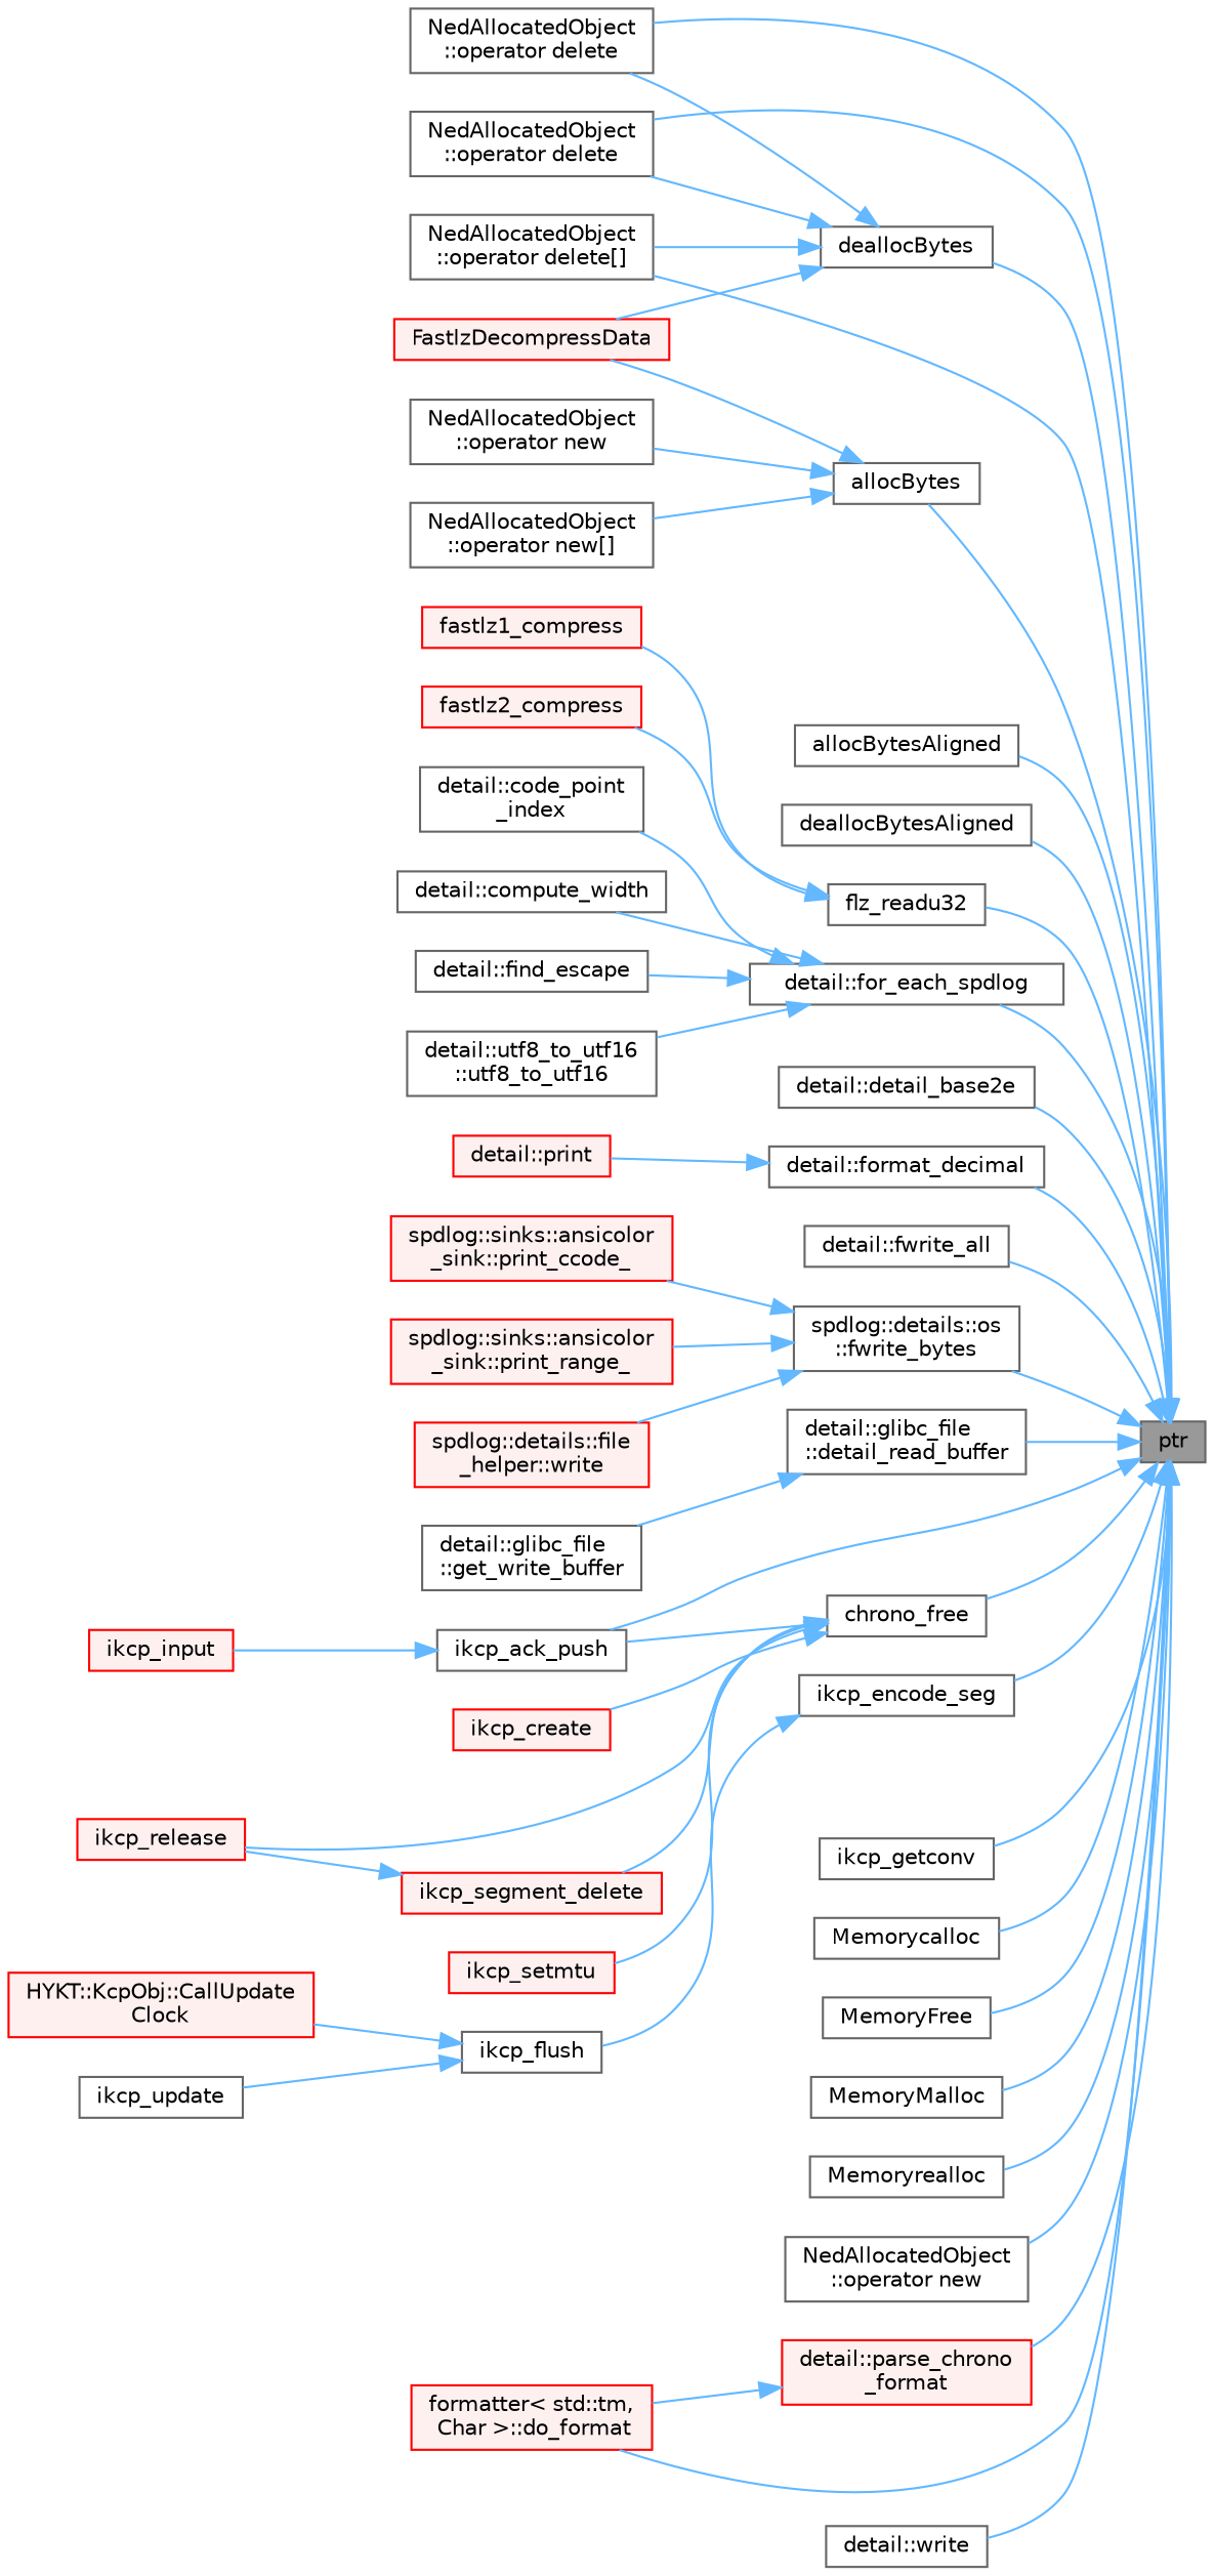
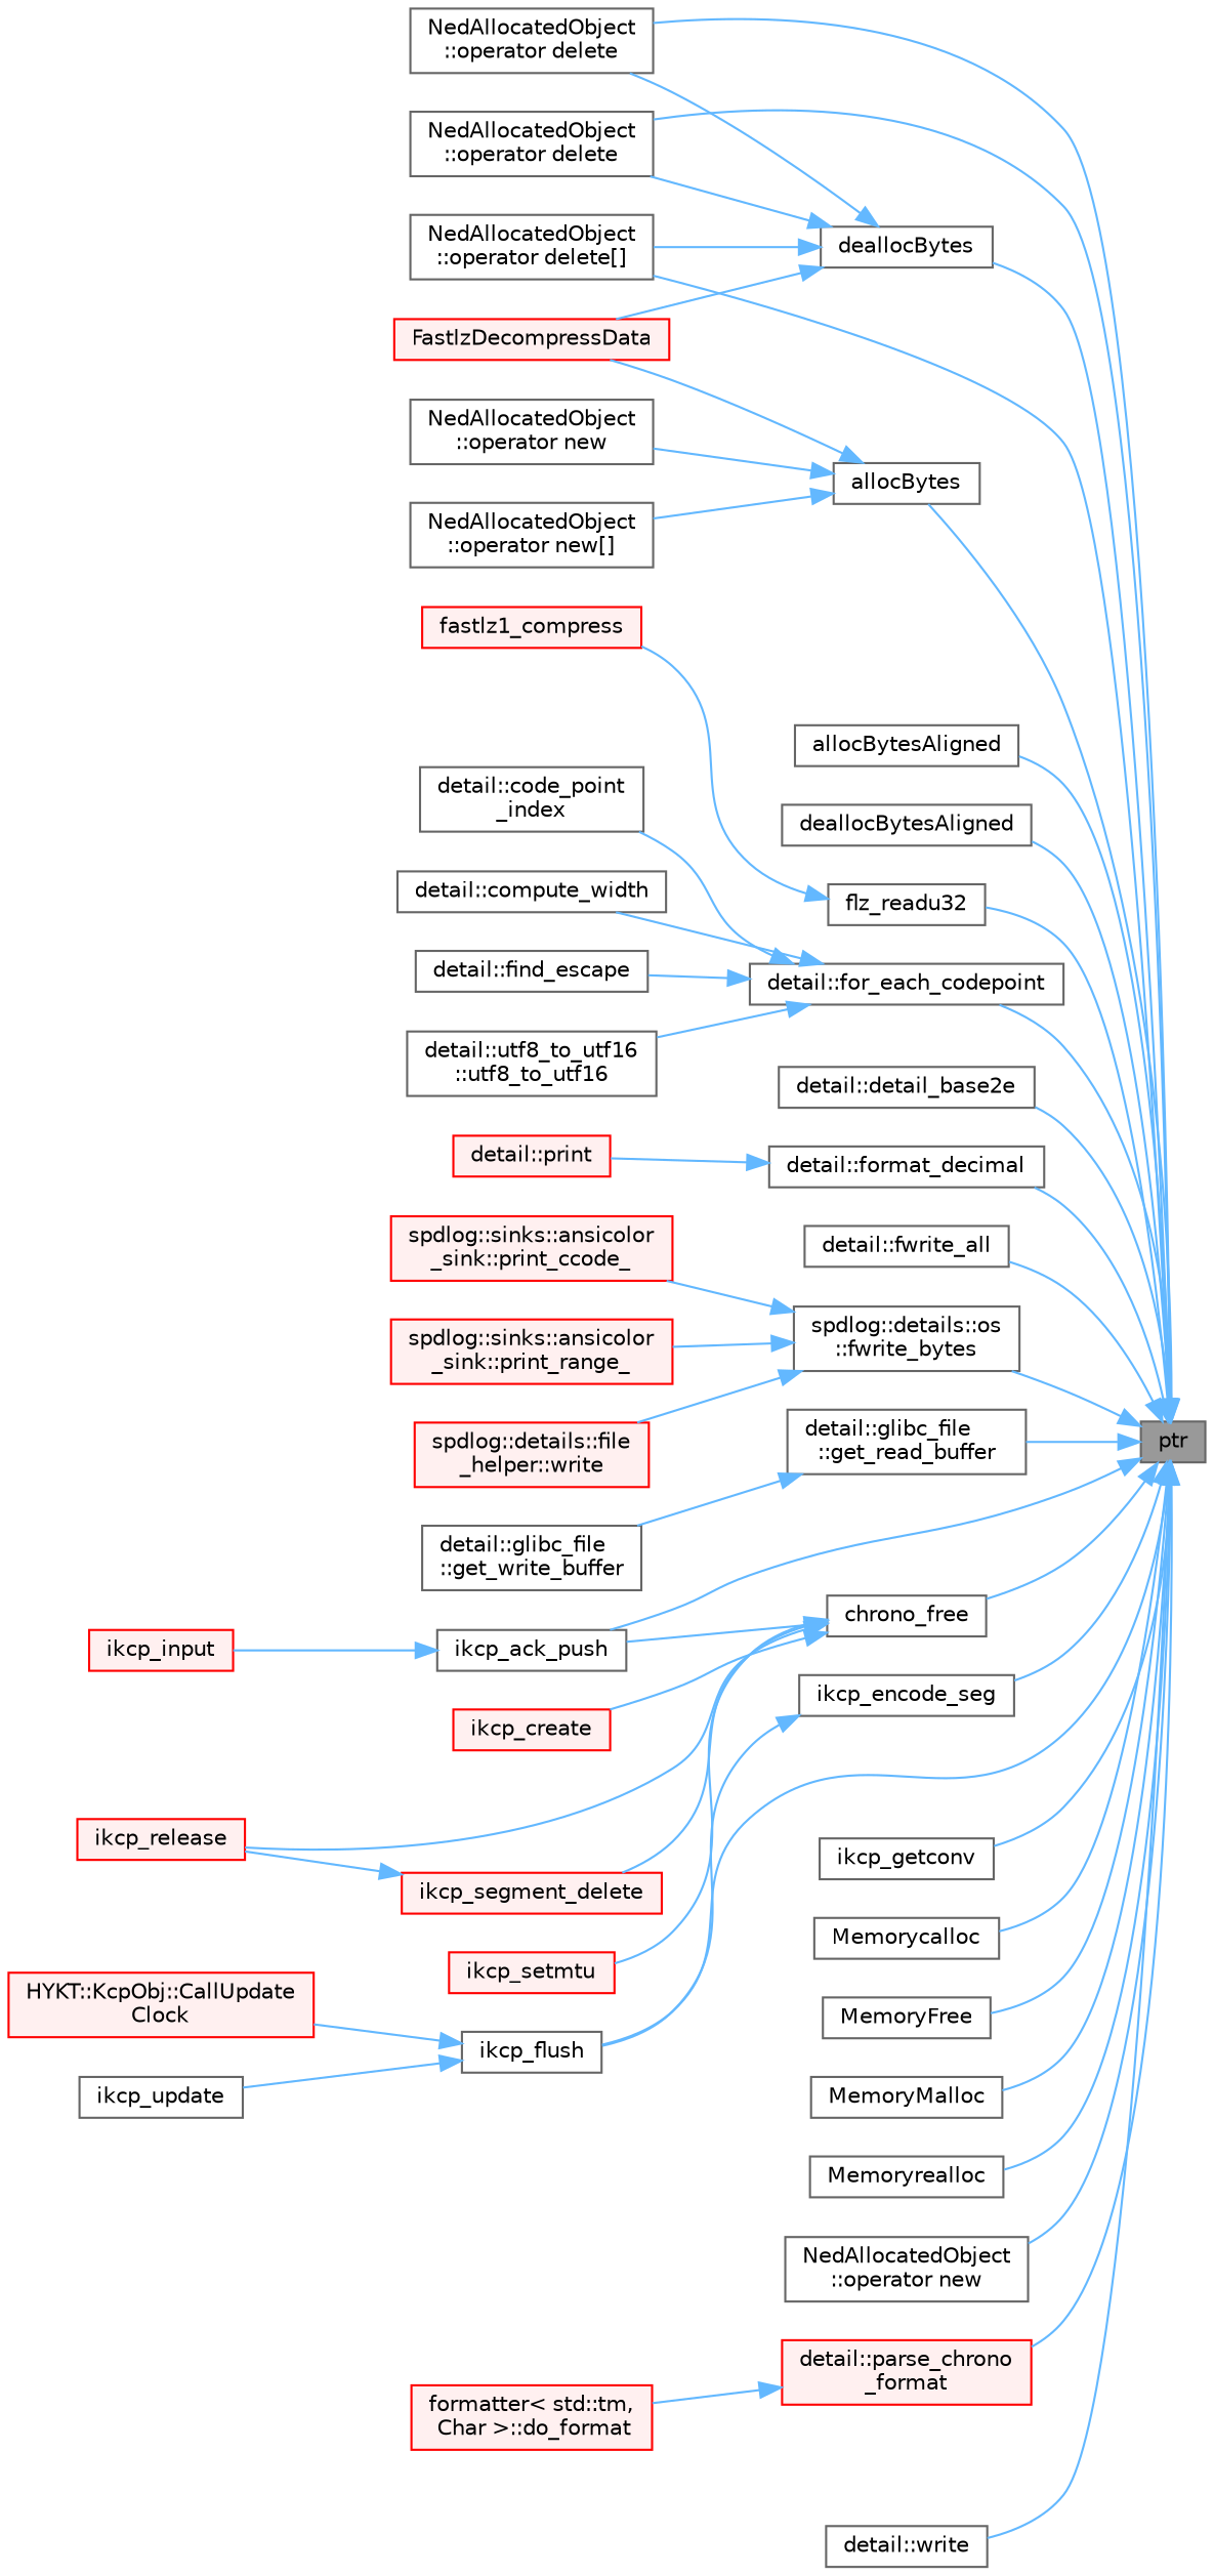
  digraph {
    rankdir=RL
    node [color=grey40 fillcolor=white fontname=Helvetica fontsize=10 shape=box style=filled]
    edge [color=steelblue1 dir=back fontname=Helvetica fontsize=10 labelfontname=Helvetica labelfontsize=10 style=solid]
    n1 [color=gray40 fillcolor=grey60 fontcolor=black height=0.2 label=ptr width=0.4]
    n2 [height=0.2 label=allocBytes width=0.4]
    n3 [height=0.2 label=allocBytesAligned width=0.4]
    n4 [height=0.2 label=deallocBytes width=0.4]
    n5 [height=0.2 label="NedAllocatedObject\l::operator delete" width=0.4]
    n6 [height=0.2 label="NedAllocatedObject\l::operator delete" width=0.4]
    n7 [height=0.2 label="NedAllocatedObject\l::operator delete[]" width=0.4]
    n8 [height=0.2 label=deallocBytesAligned width=0.4]
    n9 [height=0.2 label=flz_readu32 width=0.4]
-   n10 [height=0.2 label="detail::for_each_spdlog" width=0.4]
+   n10 [height=0.2 label="detail::for_each_codepoint" width=0.4]
    n11 [height=0.2 label="detail::detail_base2e" width=0.4]
    n12 [height=0.2 label="detail::format_decimal" width=0.4]
    n13 [height=0.2 label="detail::fwrite_all" width=0.4]
    n14 [height=0.2 label="spdlog::details::os\l::fwrite_bytes" width=0.4]
-   n15 [height=0.2 label="detail::glibc_file\l::detail_read_buffer" width=0.4]
+   n15 [height=0.2 label="detail::glibc_file\l::get_read_buffer" width=0.4]
    n16 [height=0.2 label=ikcp_ack_push width=0.4]
    n17 [height=0.2 label=ikcp_encode_seg width=0.4]
    n18 [height=0.2 label=ikcp_flush width=0.4]
    n19 [height=0.2 label=chrono_free width=0.4]
    n20 [height=0.2 label=ikcp_getconv width=0.4]
    n21 [height=0.2 label=Memorycalloc width=0.4]
    n22 [height=0.2 label=MemoryFree width=0.4]
    n23 [height=0.2 label=MemoryMalloc width=0.4]
    n24 [height=0.2 label=Memoryrealloc width=0.4]
    n25 [height=0.2 label="NedAllocatedObject\l::operator new" width=0.4]
    n26 [color=red fillcolor="#FFF0F0" height=0.2 label="detail::parse_chrono\l_format" width=0.4]
    n27 [height=0.2 label="detail::write" width=0.4]
    n28 [color=red fillcolor="#FFF0F0" height=0.2 label=FastlzDecompressData width=0.4]
    n29 [height=0.2 label="NedAllocatedObject\l::operator new" width=0.4]
    n30 [height=0.2 label="NedAllocatedObject\l::operator new[]" width=0.4]
    n31 [color=red fillcolor="#FFF0F0" height=0.2 label=fastlz1_compress width=0.4]
-   n32 [color=red fillcolor="#FFF0F0" height=0.2 label=fastlz2_compress width=0.4]
    n33 [height=0.2 label="detail::code_point\l_index" width=0.4]
    n34 [height=0.2 label="detail::compute_width" width=0.4]
    n35 [height=0.2 label="detail::find_escape" width=0.4]
    n36 [height=0.2 label="detail::utf8_to_utf16\l::utf8_to_utf16" width=0.4]
    n37 [color=red fillcolor="#FFF0F0" height=0.2 label="detail::print" width=0.4]
    n38 [color=red fillcolor="#FFF0F0" height=0.2 label="spdlog::sinks::ansicolor\l_sink::print_ccode_" width=0.4]
    n39 [color=red fillcolor="#FFF0F0" height=0.2 label="spdlog::sinks::ansicolor\l_sink::print_range_" width=0.4]
    n40 [color=red fillcolor="#FFF0F0" height=0.2 label="spdlog::details::file\l_helper::write" width=0.4]
    n41 [height=0.2 label="detail::glibc_file\l::get_write_buffer" width=0.4]
    n42 [color=red fillcolor="#FFF0F0" height=0.2 label=ikcp_input width=0.4]
    n43 [color=red fillcolor="#FFF0F0" height=0.2 label="HYKT::KcpObj::CallUpdate\lClock" width=0.4]
    n44 [height=0.2 label=ikcp_update width=0.4]
    n45 [color=red fillcolor="#FFF0F0" height=0.2 label=ikcp_create width=0.4]
    n46 [color=red fillcolor="#FFF0F0" height=0.2 label=ikcp_release width=0.4]
    n47 [color=red fillcolor="#FFF0F0" height=0.2 label=ikcp_segment_delete width=0.4]
    n48 [color=red fillcolor="#FFF0F0" height=0.2 label=ikcp_setmtu width=0.4]
    n49 [color=red fillcolor="#FFF0F0" height=0.2 label="formatter\< std::tm,\l Char \>::do_format" width=0.4]
    n1 -> n2
    n1 -> n3
    n1 -> n4
    n1 -> n5
    n1 -> n6
    n1 -> n7
    n1 -> n8
    n1 -> n9
    n1 -> n10
    n1 -> n11
    n1 -> n12
    n1 -> n13
    n1 -> n14
    n1 -> n15
    n1 -> n16
    n1 -> n17
-   n1 -> n49
+   n1 -> n18
    n1 -> n19
    n1 -> n20
    n1 -> n21
    n1 -> n22
    n1 -> n23
    n1 -> n24
    n1 -> n25
    n1 -> n26
    n1 -> n27
    n2 -> n28
    n2 -> n29
    n2 -> n30
    n4 -> n5
    n4 -> n6
    n4 -> n7
    n4 -> n28
    n9 -> n31
-   n9 -> n32
    n10 -> n33
    n10 -> n34
    n10 -> n35
    n10 -> n36
    n12 -> n37
    n14 -> n38
    n14 -> n39
    n14 -> n40
    n15 -> n41
    n16 -> n42
    n17 -> n18
    n18 -> n43
    n18 -> n44
    n19 -> n16
    n19 -> n45
    n19 -> n46
    n19 -> n47
    n19 -> n48
    n26 -> n49
    n47 -> n46
  }
